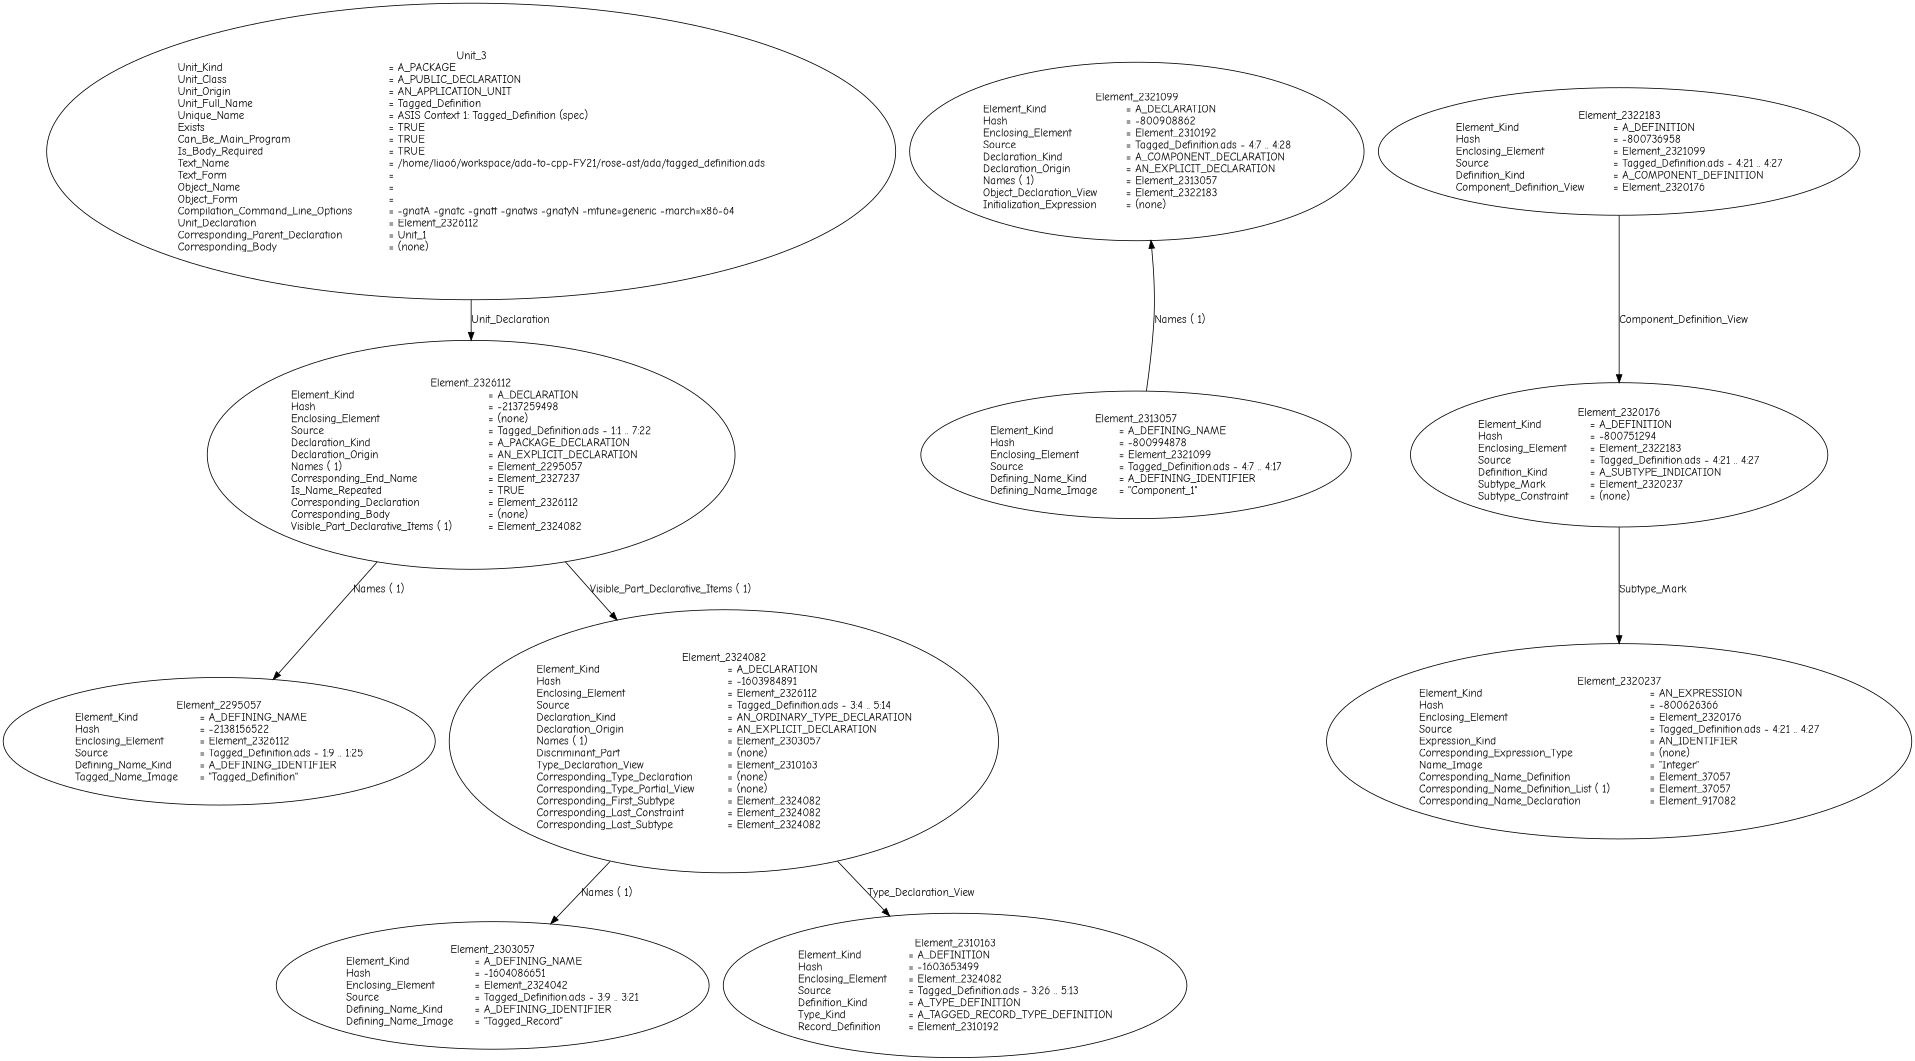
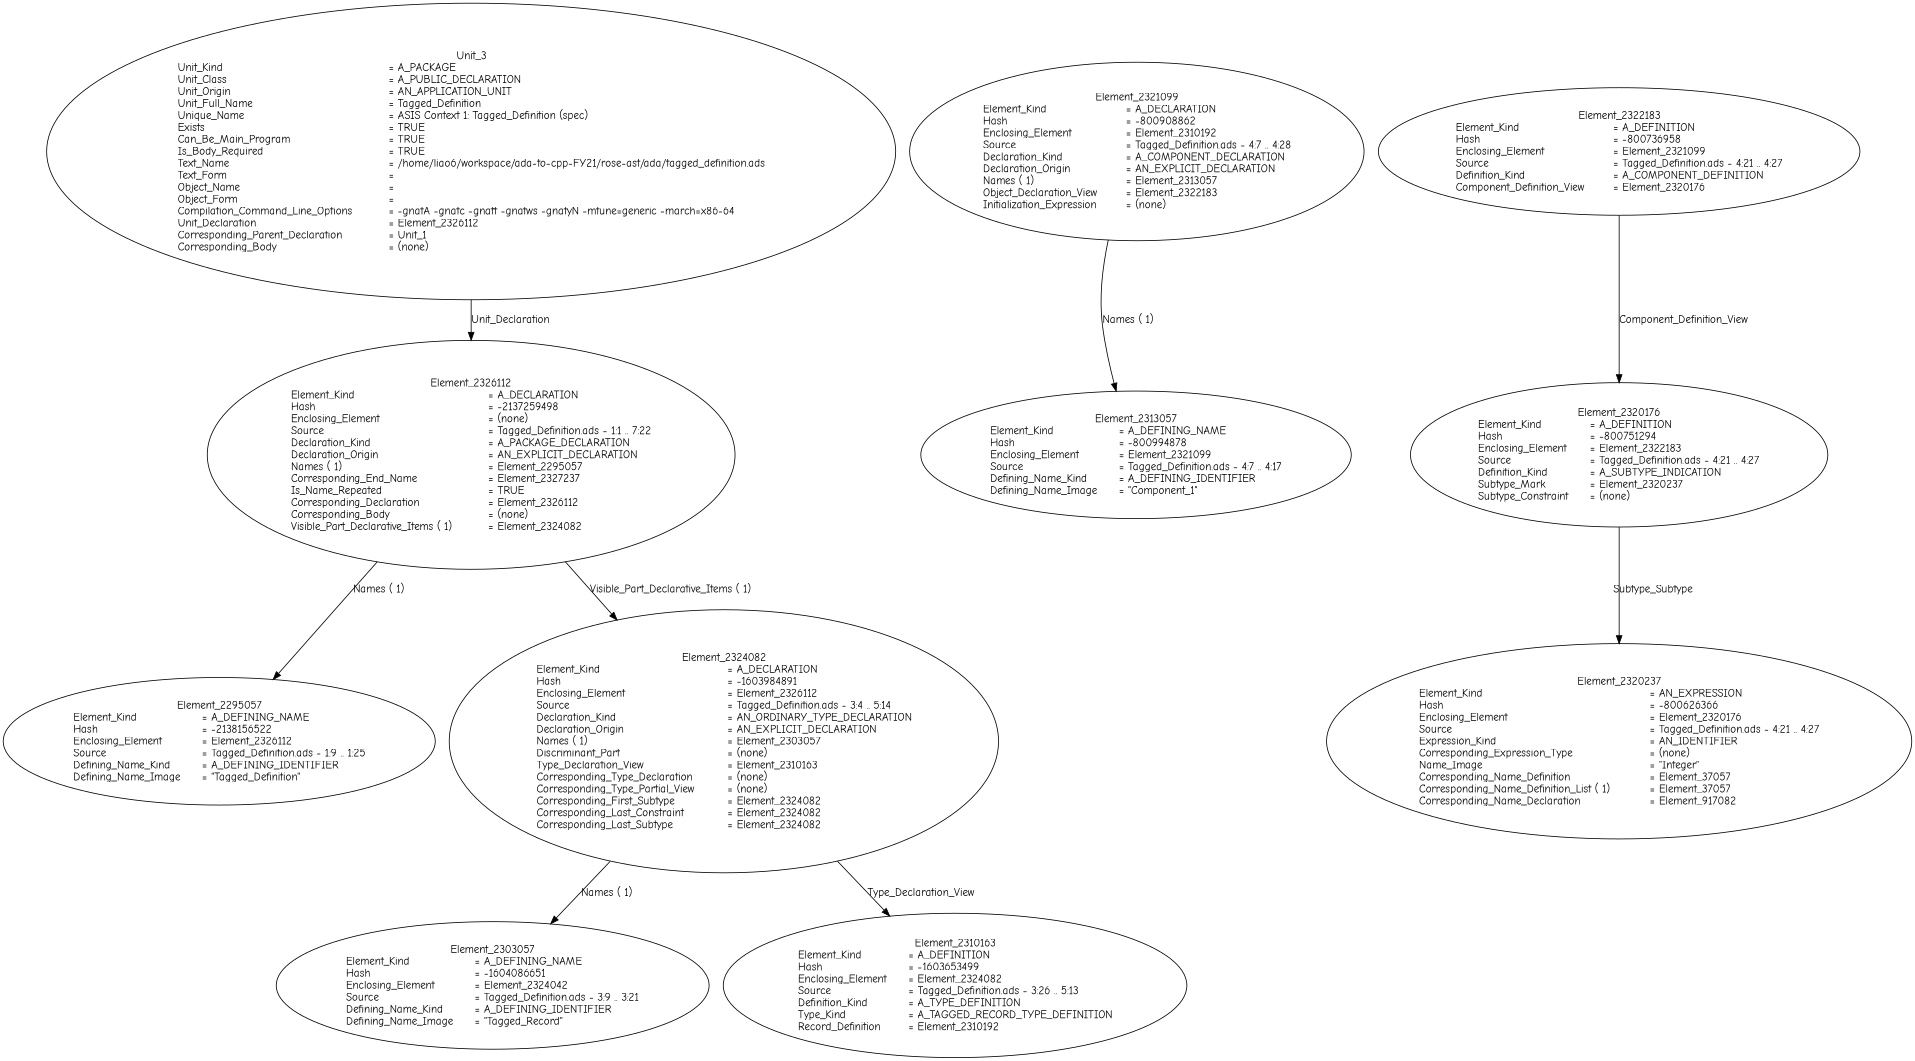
  digraph {
    fontname="Comic Neue"
    node [fontname="Comic Neue"]
    edge [fontname="Comic Neue"]
    n1 [label=<<TABLE BORDER="0" CELLBORDER="0" CELLSPACING="0" CELLPADDING="0">            <TR><TD COLSPAN="3">Unit_3</TD></TR>           <TR><TD ALIGN="LEFT">Unit_Kind   </TD><TD> = </TD><TD ALIGN="LEFT">A_PACKAGE</TD></TR>           <TR><TD ALIGN="LEFT">Unit_Class   </TD><TD> = </TD><TD ALIGN="LEFT">A_PUBLIC_DECLARATION</TD></TR>           <TR><TD ALIGN="LEFT">Unit_Origin   </TD><TD> = </TD><TD ALIGN="LEFT">AN_APPLICATION_UNIT</TD></TR>           <TR><TD ALIGN="LEFT">Unit_Full_Name    </TD><TD> = </TD><TD ALIGN="LEFT">Tagged_Definition</TD></TR>           <TR><TD ALIGN="LEFT">Unique_Name   </TD><TD> = </TD><TD ALIGN="LEFT">ASIS Context 1: Tagged_Definition (spec)</TD></TR>           <TR><TD ALIGN="LEFT">Exists  </TD><TD> = </TD><TD ALIGN="LEFT">TRUE</TD></TR>           <TR><TD ALIGN="LEFT">Can_Be_Main_Program     </TD><TD> = </TD><TD ALIGN="LEFT">TRUE</TD></TR>           <TR><TD ALIGN="LEFT">Is_Body_Required     </TD><TD> = </TD><TD ALIGN="LEFT">TRUE</TD></TR>           <TR><TD ALIGN="LEFT">Text_Name   </TD><TD> = </TD><TD ALIGN="LEFT">/home/liao6/workspace/ada-to-cpp-FY21/rose-ast/ada/tagged_definition.ads</TD></TR>           <TR><TD ALIGN="LEFT">Text_Form   </TD><TD> = </TD><TD ALIGN="LEFT"></TD></TR>           <TR><TD ALIGN="LEFT">Object_Name   </TD><TD> = </TD><TD ALIGN="LEFT"></TD></TR>           <TR><TD ALIGN="LEFT">Object_Form   </TD><TD> = </TD><TD ALIGN="LEFT"></TD></TR>           <TR><TD ALIGN="LEFT">Compilation_Command_Line_Options         </TD><TD> = </TD><TD ALIGN="LEFT">-gnatA -gnatc -gnatt -gnatws -gnatyN -mtune=generic -march=x86-64</TD></TR>           <TR><TD ALIGN="LEFT">Unit_Declaration     </TD><TD> = </TD><TD ALIGN="LEFT">Element_2326112</TD></TR>           <TR><TD ALIGN="LEFT">Corresponding_Parent_Declaration         </TD><TD> = </TD><TD ALIGN="LEFT">Unit_1</TD></TR>           <TR><TD ALIGN="LEFT">Corresponding_Body     </TD><TD> = </TD><TD ALIGN="LEFT">(none)</TD></TR>           </TABLE>>]
    n2 [label=<<TABLE BORDER="0" CELLBORDER="0" CELLSPACING="0" CELLPADDING="0">            <TR><TD COLSPAN="3">Element_2326112</TD></TR>           <TR><TD ALIGN="LEFT">Element_Kind    </TD><TD> = </TD><TD ALIGN="LEFT">A_DECLARATION</TD></TR>           <TR><TD ALIGN="LEFT">Hash  </TD><TD> = </TD><TD ALIGN="LEFT">-2137259498</TD></TR>           <TR><TD ALIGN="LEFT">Enclosing_Element     </TD><TD> = </TD><TD ALIGN="LEFT">(none)</TD></TR>           <TR><TD ALIGN="LEFT">Source  </TD><TD> = </TD><TD ALIGN="LEFT">Tagged_Definition.ads - 1:1 .. 7:22</TD></TR>           <TR><TD ALIGN="LEFT">Declaration_Kind     </TD><TD> = </TD><TD ALIGN="LEFT">A_PACKAGE_DECLARATION</TD></TR>           <TR><TD ALIGN="LEFT">Declaration_Origin     </TD><TD> = </TD><TD ALIGN="LEFT">AN_EXPLICIT_DECLARATION</TD></TR>           <TR><TD ALIGN="LEFT">Names ( 1)   </TD><TD> = </TD><TD ALIGN="LEFT">Element_2295057</TD></TR>           <TR><TD ALIGN="LEFT">Corresponding_End_Name      </TD><TD> = </TD><TD ALIGN="LEFT">Element_2327237</TD></TR>           <TR><TD ALIGN="LEFT">Is_Name_Repeated     </TD><TD> = </TD><TD ALIGN="LEFT">TRUE</TD></TR>           <TR><TD ALIGN="LEFT">Corresponding_Declaration       </TD><TD> = </TD><TD ALIGN="LEFT">Element_2326112</TD></TR>           <TR><TD ALIGN="LEFT">Corresponding_Body     </TD><TD> = </TD><TD ALIGN="LEFT">(none)</TD></TR>           <TR><TD ALIGN="LEFT">Visible_Part_Declarative_Items ( 1)         </TD><TD> = </TD><TD ALIGN="LEFT">Element_2324082</TD></TR>           </TABLE>>]
-   n3 [label=<<TABLE BORDER="0" CELLBORDER="0" CELLSPACING="0" CELLPADDING="0">            <TR><TD COLSPAN="3">Element_2295057</TD></TR>           <TR><TD ALIGN="LEFT">Element_Kind    </TD><TD> = </TD><TD ALIGN="LEFT">A_DEFINING_NAME</TD></TR>           <TR><TD ALIGN="LEFT">Hash  </TD><TD> = </TD><TD ALIGN="LEFT">-2138156522</TD></TR>           <TR><TD ALIGN="LEFT">Enclosing_Element     </TD><TD> = </TD><TD ALIGN="LEFT">Element_2326112</TD></TR>           <TR><TD ALIGN="LEFT">Source  </TD><TD> = </TD><TD ALIGN="LEFT">Tagged_Definition.ads - 1:9 .. 1:25</TD></TR>           <TR><TD ALIGN="LEFT">Defining_Name_Kind     </TD><TD> = </TD><TD ALIGN="LEFT">A_DEFINING_IDENTIFIER</TD></TR>           <TR><TD ALIGN="LEFT">Tagged_Name_Image     </TD><TD> = </TD><TD ALIGN="LEFT">"Tagged_Definition"</TD></TR>           </TABLE>>]
+   n3 [label=<<TABLE BORDER="0" CELLBORDER="0" CELLSPACING="0" CELLPADDING="0">            <TR><TD COLSPAN="3">Element_2295057</TD></TR>           <TR><TD ALIGN="LEFT">Element_Kind    </TD><TD> = </TD><TD ALIGN="LEFT">A_DEFINING_NAME</TD></TR>           <TR><TD ALIGN="LEFT">Hash  </TD><TD> = </TD><TD ALIGN="LEFT">-2138156522</TD></TR>           <TR><TD ALIGN="LEFT">Enclosing_Element     </TD><TD> = </TD><TD ALIGN="LEFT">Element_2326112</TD></TR>           <TR><TD ALIGN="LEFT">Source  </TD><TD> = </TD><TD ALIGN="LEFT">Tagged_Definition.ads - 1:9 .. 1:25</TD></TR>           <TR><TD ALIGN="LEFT">Defining_Name_Kind     </TD><TD> = </TD><TD ALIGN="LEFT">A_DEFINING_IDENTIFIER</TD></TR>           <TR><TD ALIGN="LEFT">Defining_Name_Image     </TD><TD> = </TD><TD ALIGN="LEFT">"Tagged_Definition"</TD></TR>           </TABLE>>]
    n4 [label=<<TABLE BORDER="0" CELLBORDER="0" CELLSPACING="0" CELLPADDING="0">            <TR><TD COLSPAN="3">Element_2324082</TD></TR>           <TR><TD ALIGN="LEFT">Element_Kind    </TD><TD> = </TD><TD ALIGN="LEFT">A_DECLARATION</TD></TR>           <TR><TD ALIGN="LEFT">Hash  </TD><TD> = </TD><TD ALIGN="LEFT">-1603984891</TD></TR>           <TR><TD ALIGN="LEFT">Enclosing_Element     </TD><TD> = </TD><TD ALIGN="LEFT">Element_2326112</TD></TR>           <TR><TD ALIGN="LEFT">Source  </TD><TD> = </TD><TD ALIGN="LEFT">Tagged_Definition.ads - 3:4 .. 5:14</TD></TR>           <TR><TD ALIGN="LEFT">Declaration_Kind     </TD><TD> = </TD><TD ALIGN="LEFT">AN_ORDINARY_TYPE_DECLARATION</TD></TR>           <TR><TD ALIGN="LEFT">Declaration_Origin     </TD><TD> = </TD><TD ALIGN="LEFT">AN_EXPLICIT_DECLARATION</TD></TR>           <TR><TD ALIGN="LEFT">Names ( 1)   </TD><TD> = </TD><TD ALIGN="LEFT">Element_2303057</TD></TR>           <TR><TD ALIGN="LEFT">Discriminant_Part     </TD><TD> = </TD><TD ALIGN="LEFT">(none)</TD></TR>           <TR><TD ALIGN="LEFT">Type_Declaration_View      </TD><TD> = </TD><TD ALIGN="LEFT">Element_2310163</TD></TR>           <TR><TD ALIGN="LEFT">Corresponding_Type_Declaration        </TD><TD> = </TD><TD ALIGN="LEFT">(none)</TD></TR>           <TR><TD ALIGN="LEFT">Corresponding_Type_Partial_View        </TD><TD> = </TD><TD ALIGN="LEFT">(none)</TD></TR>           <TR><TD ALIGN="LEFT">Corresponding_First_Subtype       </TD><TD> = </TD><TD ALIGN="LEFT">Element_2324082</TD></TR>           <TR><TD ALIGN="LEFT">Corresponding_Last_Constraint        </TD><TD> = </TD><TD ALIGN="LEFT">Element_2324082</TD></TR>           <TR><TD ALIGN="LEFT">Corresponding_Last_Subtype       </TD><TD> = </TD><TD ALIGN="LEFT">Element_2324082</TD></TR>           </TABLE>>]
    n5 [label=<<TABLE BORDER="0" CELLBORDER="0" CELLSPACING="0" CELLPADDING="0">            <TR><TD COLSPAN="3">Element_2303057</TD></TR>           <TR><TD ALIGN="LEFT">Element_Kind    </TD><TD> = </TD><TD ALIGN="LEFT">A_DEFINING_NAME</TD></TR>           <TR><TD ALIGN="LEFT">Hash  </TD><TD> = </TD><TD ALIGN="LEFT">-1604086651</TD></TR>           <TR><TD ALIGN="LEFT">Enclosing_Element     </TD><TD> = </TD><TD ALIGN="LEFT">Element_2324042</TD></TR>           <TR><TD ALIGN="LEFT">Source  </TD><TD> = </TD><TD ALIGN="LEFT">Tagged_Definition.ads - 3:9 .. 3:21</TD></TR>           <TR><TD ALIGN="LEFT">Defining_Name_Kind     </TD><TD> = </TD><TD ALIGN="LEFT">A_DEFINING_IDENTIFIER</TD></TR>           <TR><TD ALIGN="LEFT">Defining_Name_Image     </TD><TD> = </TD><TD ALIGN="LEFT">"Tagged_Record"</TD></TR>           </TABLE>>]
    n6 [label=<<TABLE BORDER="0" CELLBORDER="0" CELLSPACING="0" CELLPADDING="0">            <TR><TD COLSPAN="3">Element_2310163</TD></TR>           <TR><TD ALIGN="LEFT">Element_Kind    </TD><TD> = </TD><TD ALIGN="LEFT">A_DEFINITION</TD></TR>           <TR><TD ALIGN="LEFT">Hash  </TD><TD> = </TD><TD ALIGN="LEFT">-1603653499</TD></TR>           <TR><TD ALIGN="LEFT">Enclosing_Element     </TD><TD> = </TD><TD ALIGN="LEFT">Element_2324082</TD></TR>           <TR><TD ALIGN="LEFT">Source  </TD><TD> = </TD><TD ALIGN="LEFT">Tagged_Definition.ads - 3:26 .. 5:13</TD></TR>           <TR><TD ALIGN="LEFT">Definition_Kind    </TD><TD> = </TD><TD ALIGN="LEFT">A_TYPE_DEFINITION</TD></TR>           <TR><TD ALIGN="LEFT">Type_Kind   </TD><TD> = </TD><TD ALIGN="LEFT">A_TAGGED_RECORD_TYPE_DEFINITION</TD></TR>           <TR><TD ALIGN="LEFT">Record_Definition     </TD><TD> = </TD><TD ALIGN="LEFT">Element_2310192</TD></TR>           </TABLE>>]
    n7 [label=<<TABLE BORDER="0" CELLBORDER="0" CELLSPACING="0" CELLPADDING="0">            <TR><TD COLSPAN="3">Element_2321099</TD></TR>           <TR><TD ALIGN="LEFT">Element_Kind    </TD><TD> = </TD><TD ALIGN="LEFT">A_DECLARATION</TD></TR>           <TR><TD ALIGN="LEFT">Hash  </TD><TD> = </TD><TD ALIGN="LEFT">-800908862</TD></TR>           <TR><TD ALIGN="LEFT">Enclosing_Element     </TD><TD> = </TD><TD ALIGN="LEFT">Element_2310192</TD></TR>           <TR><TD ALIGN="LEFT">Source  </TD><TD> = </TD><TD ALIGN="LEFT">Tagged_Definition.ads - 4:7 .. 4:28</TD></TR>           <TR><TD ALIGN="LEFT">Declaration_Kind     </TD><TD> = </TD><TD ALIGN="LEFT">A_COMPONENT_DECLARATION</TD></TR>           <TR><TD ALIGN="LEFT">Declaration_Origin     </TD><TD> = </TD><TD ALIGN="LEFT">AN_EXPLICIT_DECLARATION</TD></TR>           <TR><TD ALIGN="LEFT">Names ( 1)   </TD><TD> = </TD><TD ALIGN="LEFT">Element_2313057</TD></TR>           <TR><TD ALIGN="LEFT">Object_Declaration_View      </TD><TD> = </TD><TD ALIGN="LEFT">Element_2322183</TD></TR>           <TR><TD ALIGN="LEFT">Initialization_Expression       </TD><TD> = </TD><TD ALIGN="LEFT">(none)</TD></TR>           </TABLE>>]
    n8 [label=<<TABLE BORDER="0" CELLBORDER="0" CELLSPACING="0" CELLPADDING="0">            <TR><TD COLSPAN="3">Element_2313057</TD></TR>           <TR><TD ALIGN="LEFT">Element_Kind    </TD><TD> = </TD><TD ALIGN="LEFT">A_DEFINING_NAME</TD></TR>           <TR><TD ALIGN="LEFT">Hash  </TD><TD> = </TD><TD ALIGN="LEFT">-800994878</TD></TR>           <TR><TD ALIGN="LEFT">Enclosing_Element     </TD><TD> = </TD><TD ALIGN="LEFT">Element_2321099</TD></TR>           <TR><TD ALIGN="LEFT">Source  </TD><TD> = </TD><TD ALIGN="LEFT">Tagged_Definition.ads - 4:7 .. 4:17</TD></TR>           <TR><TD ALIGN="LEFT">Defining_Name_Kind     </TD><TD> = </TD><TD ALIGN="LEFT">A_DEFINING_IDENTIFIER</TD></TR>           <TR><TD ALIGN="LEFT">Defining_Name_Image     </TD><TD> = </TD><TD ALIGN="LEFT">"Component_1"</TD></TR>           </TABLE>>]
    n9 [label=<<TABLE BORDER="0" CELLBORDER="0" CELLSPACING="0" CELLPADDING="0">            <TR><TD COLSPAN="3">Element_2322183</TD></TR>           <TR><TD ALIGN="LEFT">Element_Kind    </TD><TD> = </TD><TD ALIGN="LEFT">A_DEFINITION</TD></TR>           <TR><TD ALIGN="LEFT">Hash  </TD><TD> = </TD><TD ALIGN="LEFT">-800736958</TD></TR>           <TR><TD ALIGN="LEFT">Enclosing_Element     </TD><TD> = </TD><TD ALIGN="LEFT">Element_2321099</TD></TR>           <TR><TD ALIGN="LEFT">Source  </TD><TD> = </TD><TD ALIGN="LEFT">Tagged_Definition.ads - 4:21 .. 4:27</TD></TR>           <TR><TD ALIGN="LEFT">Definition_Kind    </TD><TD> = </TD><TD ALIGN="LEFT">A_COMPONENT_DEFINITION</TD></TR>           <TR><TD ALIGN="LEFT">Component_Definition_View       </TD><TD> = </TD><TD ALIGN="LEFT">Element_2320176</TD></TR>           </TABLE>>]
    n10 [label=<<TABLE BORDER="0" CELLBORDER="0" CELLSPACING="0" CELLPADDING="0">            <TR><TD COLSPAN="3">Element_2320176</TD></TR>           <TR><TD ALIGN="LEFT">Element_Kind    </TD><TD> = </TD><TD ALIGN="LEFT">A_DEFINITION</TD></TR>           <TR><TD ALIGN="LEFT">Hash  </TD><TD> = </TD><TD ALIGN="LEFT">-800751294</TD></TR>           <TR><TD ALIGN="LEFT">Enclosing_Element     </TD><TD> = </TD><TD ALIGN="LEFT">Element_2322183</TD></TR>           <TR><TD ALIGN="LEFT">Source  </TD><TD> = </TD><TD ALIGN="LEFT">Tagged_Definition.ads - 4:21 .. 4:27</TD></TR>           <TR><TD ALIGN="LEFT">Definition_Kind    </TD><TD> = </TD><TD ALIGN="LEFT">A_SUBTYPE_INDICATION</TD></TR>           <TR><TD ALIGN="LEFT">Subtype_Mark    </TD><TD> = </TD><TD ALIGN="LEFT">Element_2320237</TD></TR>           <TR><TD ALIGN="LEFT">Subtype_Constraint     </TD><TD> = </TD><TD ALIGN="LEFT">(none)</TD></TR>           </TABLE>>]
    n11 [label=<<TABLE BORDER="0" CELLBORDER="0" CELLSPACING="0" CELLPADDING="0">            <TR><TD COLSPAN="3">Element_2320237</TD></TR>           <TR><TD ALIGN="LEFT">Element_Kind    </TD><TD> = </TD><TD ALIGN="LEFT">AN_EXPRESSION</TD></TR>           <TR><TD ALIGN="LEFT">Hash  </TD><TD> = </TD><TD ALIGN="LEFT">-800626366</TD></TR>           <TR><TD ALIGN="LEFT">Enclosing_Element     </TD><TD> = </TD><TD ALIGN="LEFT">Element_2320176</TD></TR>           <TR><TD ALIGN="LEFT">Source  </TD><TD> = </TD><TD ALIGN="LEFT">Tagged_Definition.ads - 4:21 .. 4:27</TD></TR>           <TR><TD ALIGN="LEFT">Expression_Kind    </TD><TD> = </TD><TD ALIGN="LEFT">AN_IDENTIFIER</TD></TR>           <TR><TD ALIGN="LEFT">Corresponding_Expression_Type        </TD><TD> = </TD><TD ALIGN="LEFT">(none)</TD></TR>           <TR><TD ALIGN="LEFT">Name_Image   </TD><TD> = </TD><TD ALIGN="LEFT">"Integer"</TD></TR>           <TR><TD ALIGN="LEFT">Corresponding_Name_Definition        </TD><TD> = </TD><TD ALIGN="LEFT">Element_37057</TD></TR>           <TR><TD ALIGN="LEFT">Corresponding_Name_Definition_List ( 1)          </TD><TD> = </TD><TD ALIGN="LEFT">Element_37057</TD></TR>           <TR><TD ALIGN="LEFT">Corresponding_Name_Declaration        </TD><TD> = </TD><TD ALIGN="LEFT">Element_917082</TD></TR>           </TABLE>>]
    n1 -> n2 [label=Unit_Declaration]
    n2 -> n3 [label="Names ( 1)"]
    n2 -> n4 [label="Visible_Part_Declarative_Items ( 1)"]
    n4 -> n5 [label="Names ( 1)"]
    n4 -> n6 [label=Type_Declaration_View]
-   n8 -> n7 [label="Names ( 1)"]
+   n7 -> n8 [label="Names ( 1)"]
    n9 -> n10 [label=Component_Definition_View]
-   n10 -> n11 [label=Subtype_Mark]
+   n10 -> n11 [label=Subtype_Subtype]
  }
